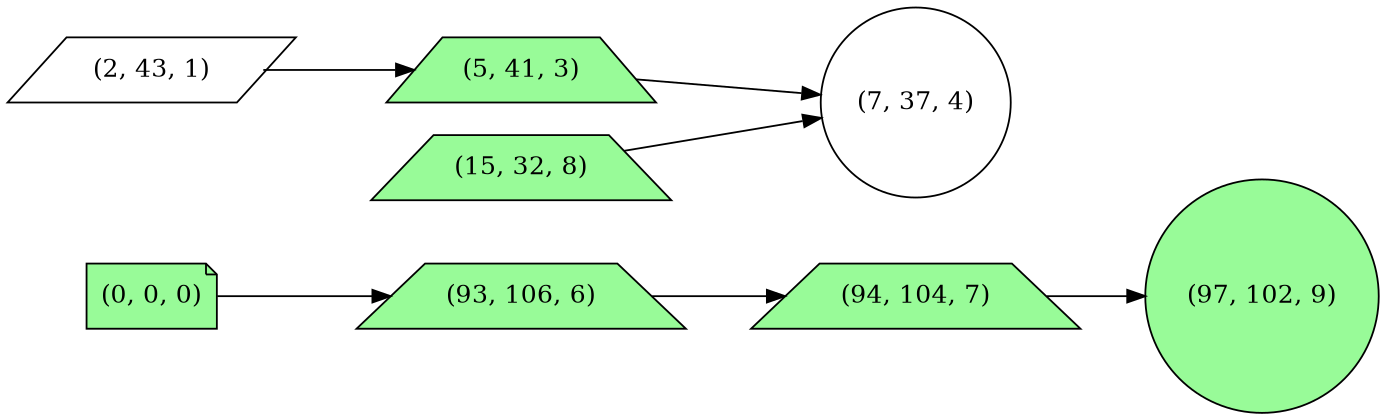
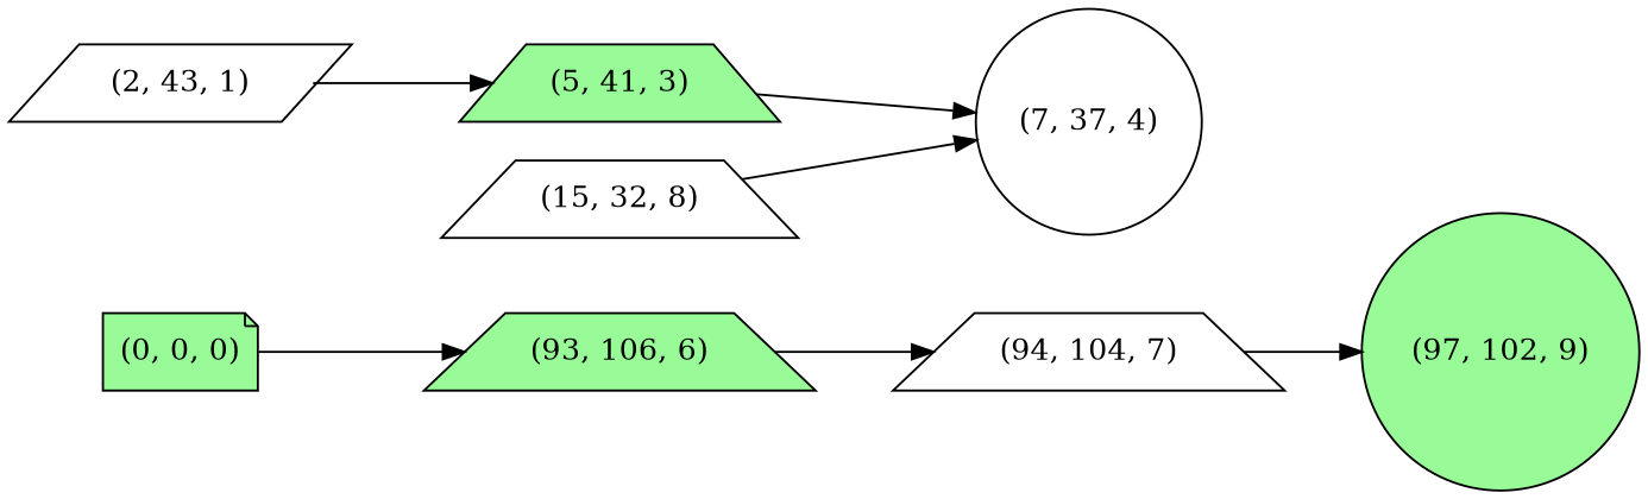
  digraph {
    rankdir=LR
    node [fillcolor=palegreen shape=trapezium style=filled]
    "(0, 0, 0)" [shape=note]
    "(93, 106, 6)"
    "(2, 43, 1)" [fillcolor=white shape=parallelogram]
    "(5, 41, 3)"
-   "(94, 104, 7)"
+   "(94, 104, 7)" [fillcolor=white]
    "(7, 37, 4)" [fillcolor=white shape=circle]
-   "(15, 32, 8)"
+   "(15, 32, 8)" [fillcolor=white]
    "(97, 102, 9)" [shape=circle]
    "(0, 0, 0)" -> "(93, 106, 6)"
    "(93, 106, 6)" -> "(94, 104, 7)"
    "(2, 43, 1)" -> "(5, 41, 3)"
    "(5, 41, 3)" -> "(7, 37, 4)"
    "(94, 104, 7)" -> "(97, 102, 9)"
    "(15, 32, 8)" -> "(7, 37, 4)"
  }
